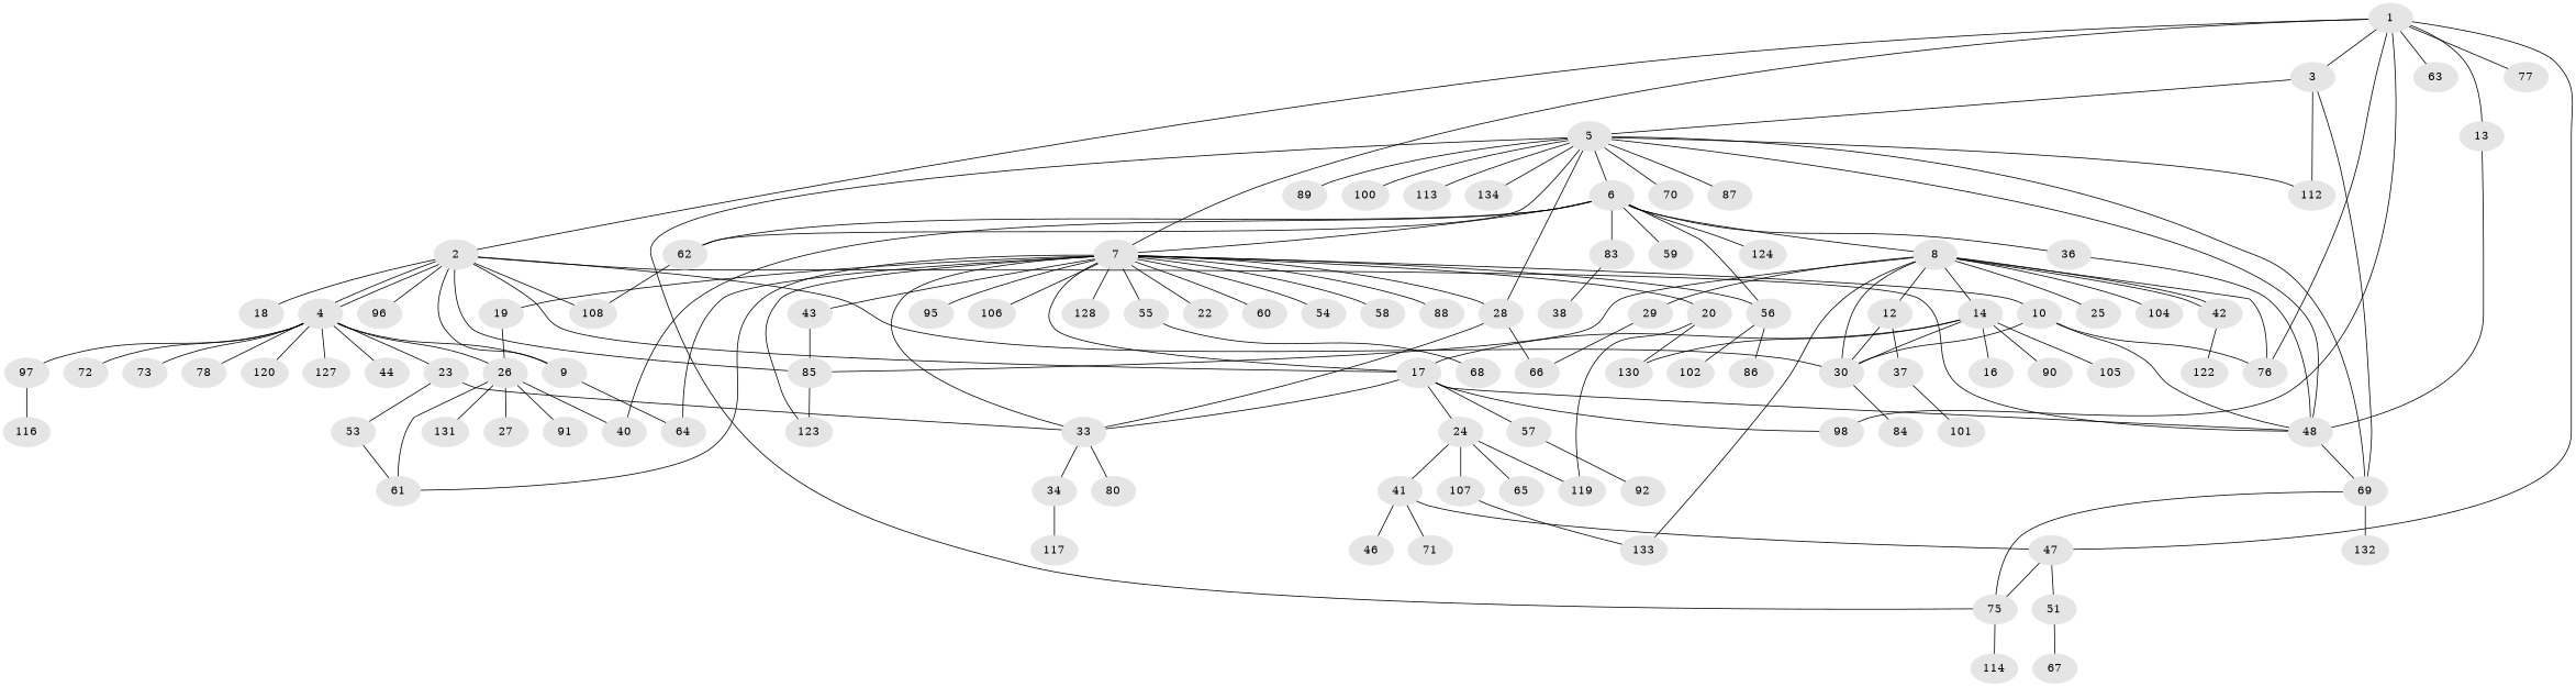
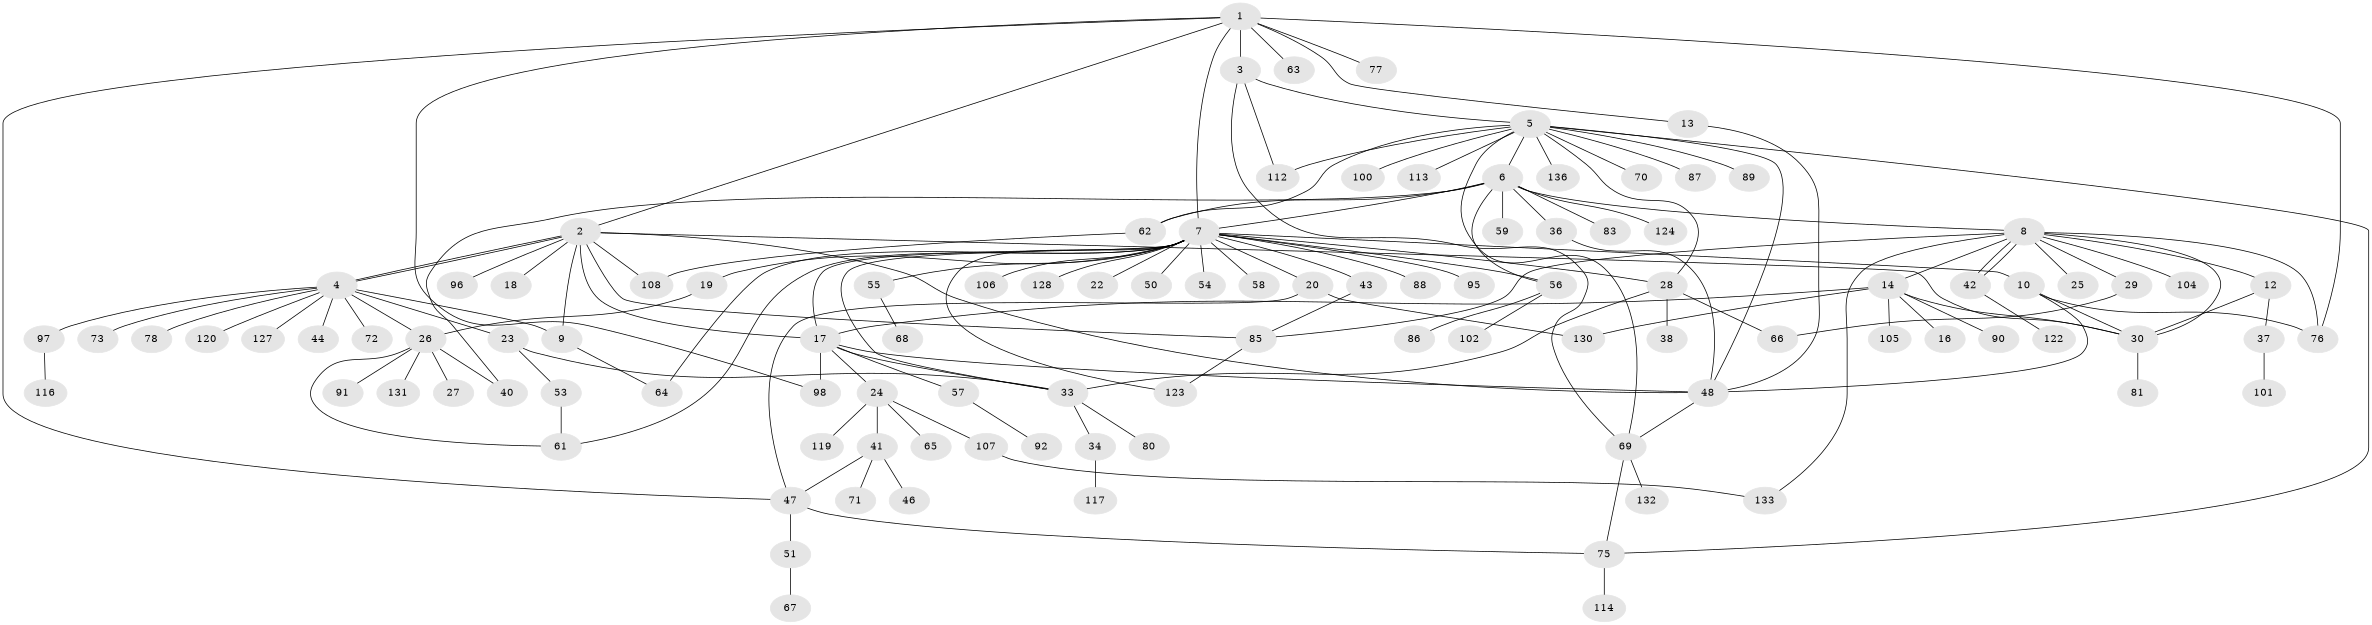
  graph {
    node [color=gray90 style=filled]
    1 [super="+129"]
    2 [super="+118"]
    3 [super="+82"]
    7 [super="+125"]
    13 [super="+52"]
    47 [super="+115"]
    63
    76
    77
    98
    4 [super="+32"]
    9 [super="+11"]
    17 [super="+121"]
    18
    30 [super="+109"]
    48 [super="+55"]
    85 [super="+126"]
    96
    108
    5 [super="+39"]
    69
    112
    28 [super="+35"]
    56 [super="+84"]
    10 [super="+103"]
    n26 [label=55]
    19 [super="+110"]
    20
    22
    33 [super="+49"]
    43
-   50 [label=60]
+   50
    54
    58
    61 [super="+79"]
    64
    88
    95
    106
    123
    128
    75
    51
    23
    26 [super="+31"]
    44
    72
    73
    78
    97
    120
    127
    24 [super="+45"]
    57
-   81 [super="+94" label=84]
+   81 [super="+94"]
    6 [super="+60"]
    62
    70
    87
    89
    100
    113
-   134
+   134 [label=136]
    132
    53 [super="+74"]
    40
    27
    91
    131
    116
    8 [super="+21"]
    36
    59
    83
    124
    38
    66
    114
    12 [super="+111"]
    14 [super="+99"]
    25
    29
    42
    104
    133
    86
    102
    68
    130
    34
    80
    37
    16
    90
    105
    122
    101
    119
    41
    65 [super="+93"]
    107
    92
    46
    71
    117
    67
    1 -- 2
    1 -- 3
    1 -- 7
    1 -- 13
    1 -- 47
    1 -- 63
    1 -- 76
    1 -- 77
    1 -- 98
    2 -- 4
    2 -- 4
    2 -- 9
    2 -- 17
    2 -- 18
    2 -- 30
    2 -- 48
    2 -- 85
    2 -- 96
    2 -- 108
    3 -- 5
    3 -- 69
    3 -- 112
    7 -- 17
    7 -- 28
    7 -- 56
    7 -- 10
    7 -- n26
    7 -- 19
    7 -- 20
    7 -- 22
    7 -- 33
    7 -- 43
    7 -- 50
    7 -- 54
    7 -- 58
    7 -- 61
    7 -- 64
    7 -- 88
    7 -- 95
    7 -- 106
    7 -- 123
    7 -- 128
    13 -- 48
    47 -- 75
    47 -- 51
    4 -- 9
    4 -- 23
    4 -- 26
    4 -- 44
    4 -- 72
    4 -- 73
    4 -- 78
    4 -- 97
    4 -- 120
    4 -- 127
    9 -- 64
    17 -- 98
    17 -- 48
    17 -- 33
    17 -- 24
    17 -- 57
    30 -- 81
    48 -- 69
    85 -- 123
    5 -- 48
    5 -- 69
    5 -- 112
    5 -- 28
    5 -- 75
    5 -- 6
    5 -- 62
    5 -- 70
    5 -- 87
    5 -- 89
    5 -- 100
    5 -- 113
    5 -- 134
    69 -- 75
    69 -- 132
    28 -- 33
-   83 -- 38
+   28 -- 38
    28 -- 66
    56 -- 86
    56 -- 102
    10 -- 76
    10 -- 30
    10 -- 48
    n26 -- 68
    19 -- 26
-   20 -- 119
+   20 -- 47
    20 -- 130
    33 -- 34
    33 -- 80
    43 -- 85
    75 -- 114
    51 -- 67
    23 -- 33
    23 -- 53
    26 -- 61
    26 -- 40
    26 -- 27
    26 -- 91
    26 -- 131
    97 -- 116
    24 -- 119
    24 -- 41
    24 -- 65
    24 -- 107
    57 -- 92
    6 -- 7
    6 -- 56
    6 -- 62
    6 -- 40
    6 -- 8
    6 -- 36
    6 -- 59
    6 -- 83
    6 -- 124
    62 -- 108
    53 -- 61
    8 -- 76
    8 -- 30
    8 -- 85
    8 -- 12
    8 -- 14
    8 -- 25
    8 -- 29
    8 -- 42
    8 -- 42
    8 -- 104
    8 -- 133
    36 -- 48
    12 -- 30
    12 -- 37
    14 -- 17
    14 -- 30
    14 -- 130
    14 -- 16
    14 -- 90
    14 -- 105
    29 -- 66
    42 -- 122
    34 -- 117
    37 -- 101
    41 -- 47
    41 -- 46
    41 -- 71
    107 -- 133
  }
